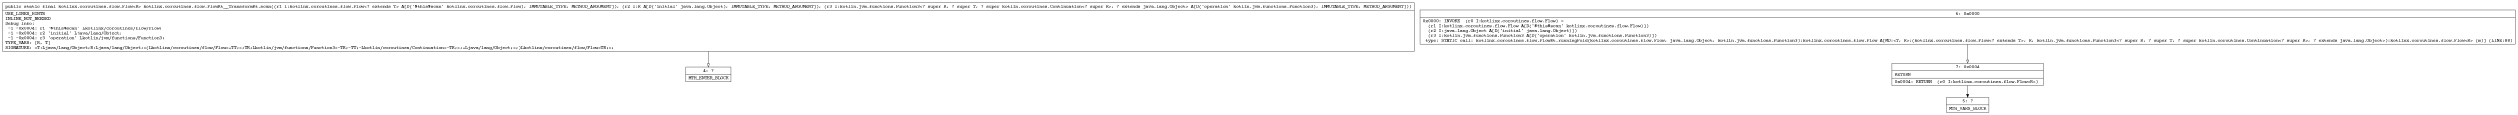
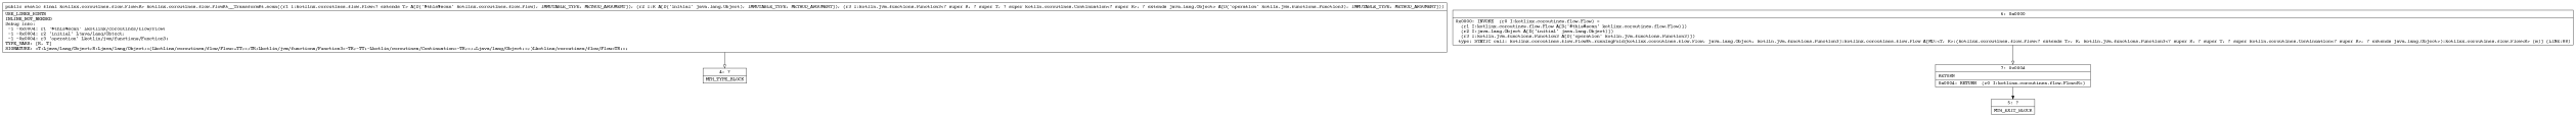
  digraph {
    fontname="Courier Prime"
    node [fontname="Courier Prime" shape=record]
    edge [arrowhead=onormal fontname="Courier Prime"]
-   n1 [label="{4\:\ ?|MTH_ENTER_BLOCK\l}"]
+   n1 [label="{4\:\ ?|MTH_TYPE_BLOCK\l}"]
    n2 [label="{6\:\ 0x0000|0x0000: INVOKE  (r0 I:kotlinx.coroutines.flow.Flow) = \l  (r1 I:kotlinx.coroutines.flow.Flow A[D('$this$scan' kotlinx.coroutines.flow.Flow)])\l  (r2 I:java.lang.Object A[D('initial' java.lang.Object)])\l  (r3 I:kotlin.jvm.functions.Function3 A[D('operation' kotlin.jvm.functions.Function3)])\l type: STATIC call: kotlinx.coroutines.flow.FlowKt.runningFold(kotlinx.coroutines.flow.Flow, java.lang.Object, kotlin.jvm.functions.Function3):kotlinx.coroutines.flow.Flow A[MD:\<T, R\>:(kotlinx.coroutines.flow.Flow\<? extends T\>, R, kotlin.jvm.functions.Function3\<? super R, ? super T, ? super kotlin.coroutines.Continuation\<? super R\>, ? extends java.lang.Object\>):kotlinx.coroutines.flow.Flow\<R\> (m)] (LINE:88)\l}"]
    n3 [label="{7\:\ 0x0004|RETURN\l|0x0004: RETURN  (r0 I:kotlinx.coroutines.flow.Flow\<R\>) \l}"]
-   n4 [label="{5\:\ ?|MTH_VARS_BLOCK\l}"]
+   n4 [label="{5\:\ ?|MTH_EXIT_BLOCK\l}"]
    n5 [label="{public static final kotlinx.coroutines.flow.Flow\<R\> kotlinx.coroutines.flow.FlowKt__TransformKt.scan((r1 I:kotlinx.coroutines.flow.Flow\<? extends T\> A[D('$this$scan' kotlinx.coroutines.flow.Flow), IMMUTABLE_TYPE, METHOD_ARGUMENT]), (r2 I:R A[D('initial' java.lang.Object), IMMUTABLE_TYPE, METHOD_ARGUMENT]), (r3 I:kotlin.jvm.functions.Function3\<? super R, ? super T, ? super kotlin.coroutines.Continuation\<? super R\>, ? extends java.lang.Object\> A[D('operation' kotlin.jvm.functions.Function3), IMMUTABLE_TYPE, METHOD_ARGUMENT]))  | USE_LINES_HINTS\lINLINE_NOT_NEEDED\lDebug Info:\l  \-1 \-0x0004: r1 '$this$scan' Lkotlinx\/coroutines\/flow\/Flow;\l  \-1 \-0x0004: r2 'initial' Ljava\/lang\/Object;\l  \-1 \-0x0004: r3 'operation' Lkotlin\/jvm\/functions\/Function3;\lTYPE_VARS: [R, T]\lSIGNATURE: \<T:Ljava\/lang\/Object;R:Ljava\/lang\/Object;\>(Lkotlinx\/coroutines\/flow\/Flow\<+TT;\>;TR;Lkotlin\/jvm\/functions\/Function3\<\-TR;\-TT;\-Lkotlin\/coroutines\/Continuation\<\-TR;\>;+Ljava\/lang\/Object;\>;)Lkotlinx\/coroutines\/flow\/Flow\<TR;\>;\l}"]
    n2 -> n3
    n3 -> n4 [arrowhead=normal]
    n5 -> n1
  }
